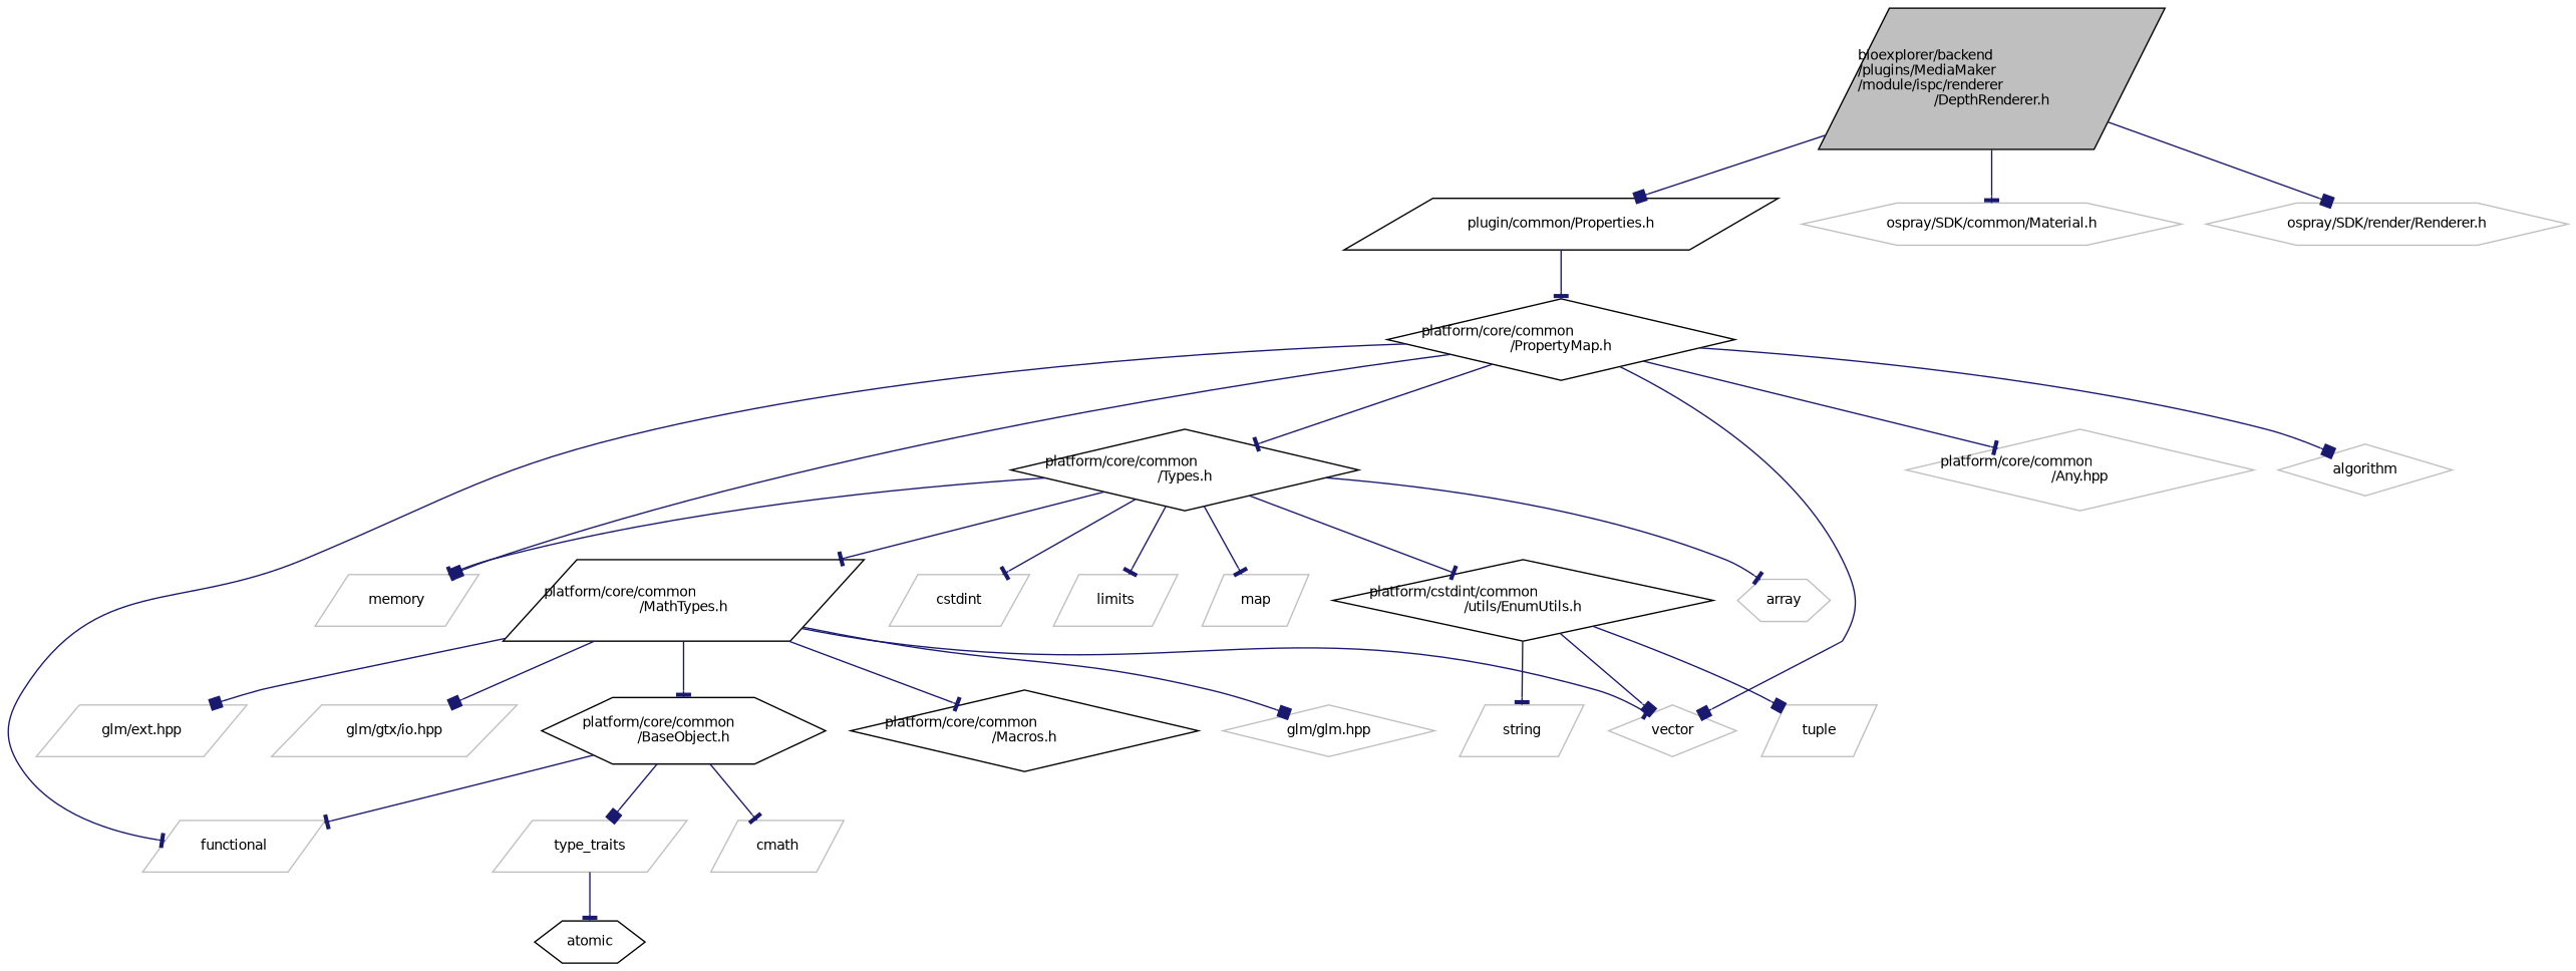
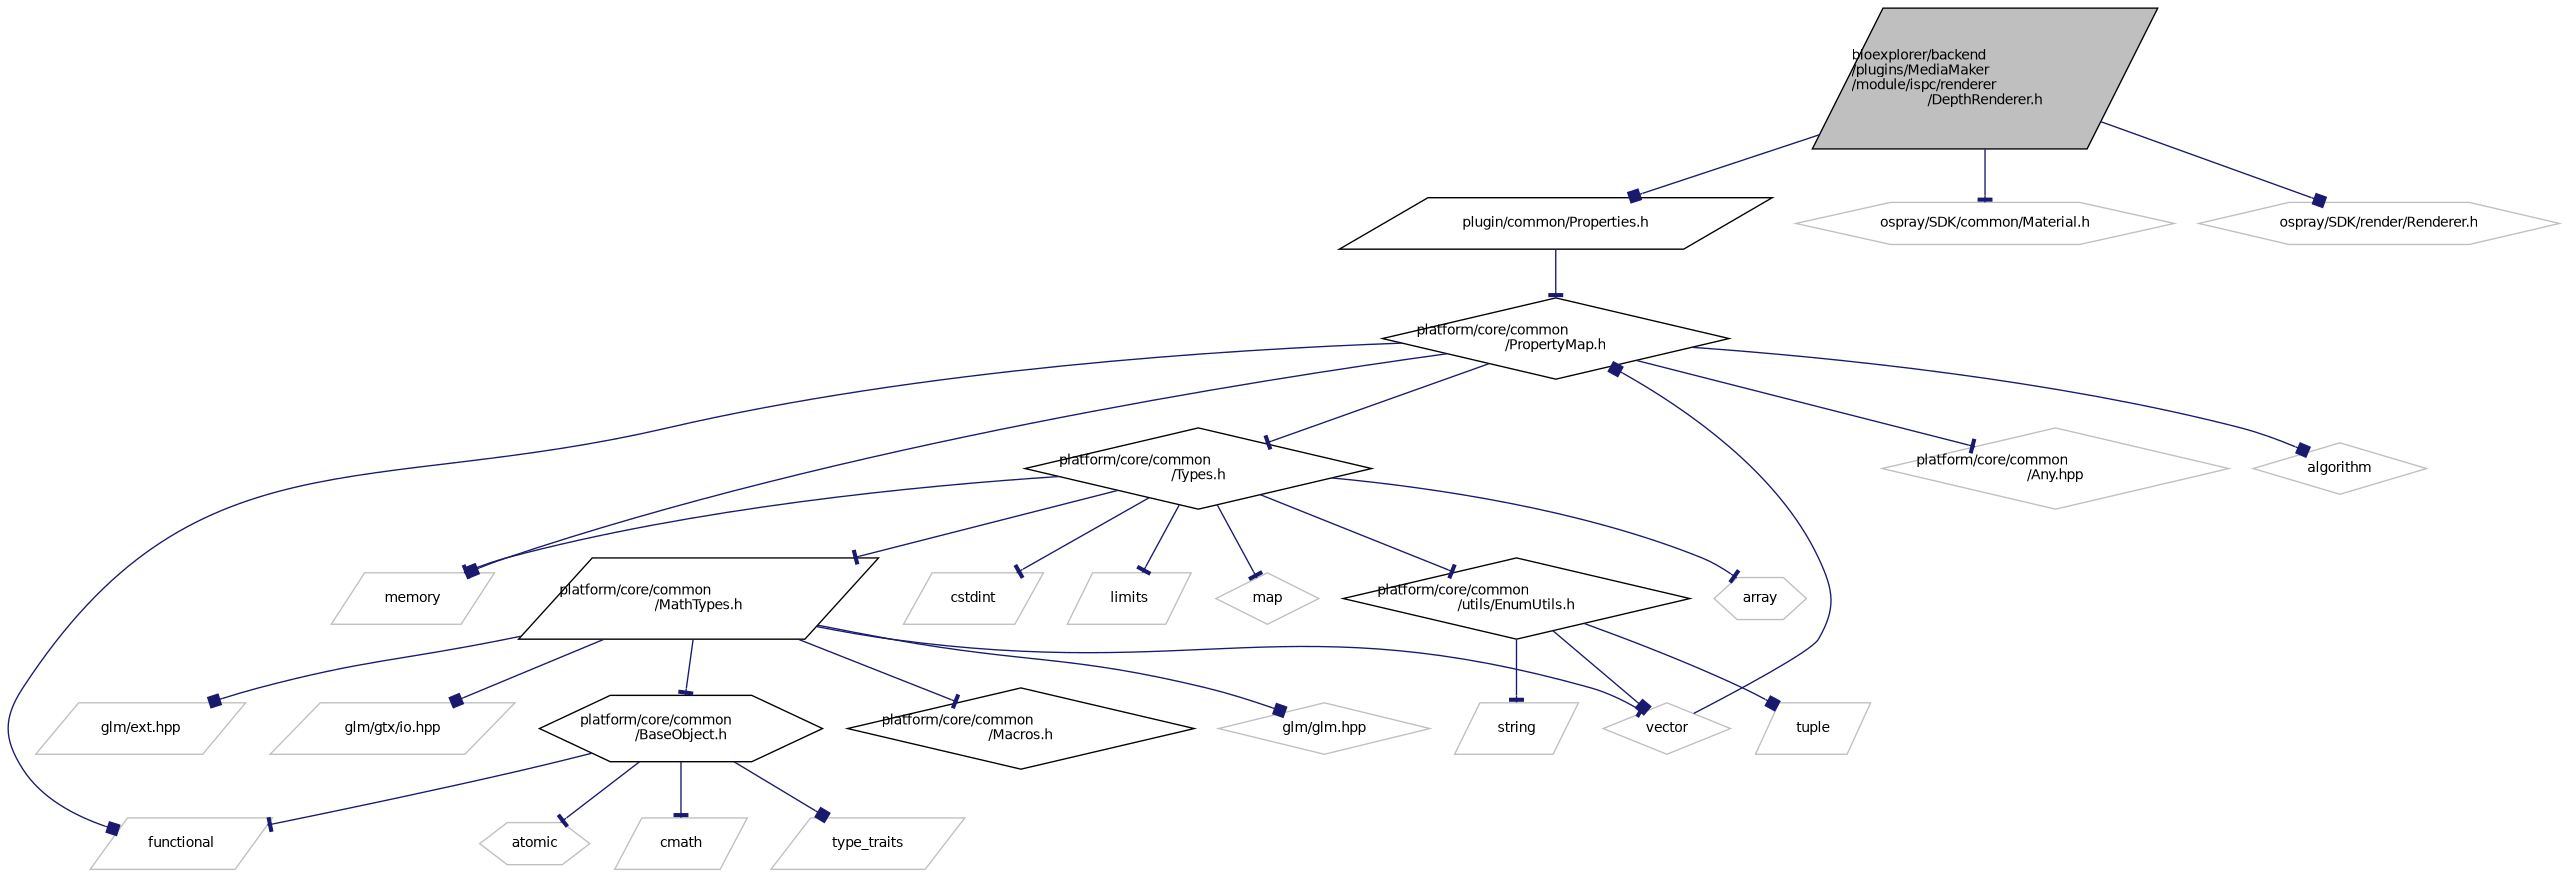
  digraph {
    node [color=grey75 fillcolor=white fontname=Helvetica fontsize=10 shape=parallelogram style=filled]
    edge [arrowhead=tee color=midnightblue fontname=Helvetica fontsize=10 labelfontname=Helvetica labelfontsize=10 style=solid]
    n1 [color=black fillcolor=grey75 fontcolor=black height=0.2 label="bioexplorer/backend\l/plugins/MediaMaker\l/module/ispc/renderer\l/DepthRenderer.h" width=0.4]
    n2 [color=black height=0.2 label="plugin/common/Properties.h" width=0.4]
    n3 [height=0.2 label="ospray/SDK/common/Material.h" shape=hexagon width=0.4]
    n4 [height=0.2 label="ospray/SDK/render/Renderer.h" shape=hexagon width=0.4]
    n5 [color=black height=0.2 label="platform/core/common\l/PropertyMap.h" shape=diamond width=0.4]
    n6 [color=black height=0.2 label="platform/core/common\l/Types.h" shape=diamond width=0.4]
    n7 [height=0.2 label=vector shape=diamond width=0.4]
    n8 [height=0.2 label=functional width=0.4]
    n9 [height=0.2 label=memory width=0.4]
    n10 [height=0.2 label="platform/core/common\l/Any.hpp" shape=diamond width=0.4]
    n11 [height=0.2 label=algorithm shape=diamond width=0.4]
    n12 [color=black height=0.2 label="platform/core/common\l/MathTypes.h" width=0.4]
-   n13 [color=black height=0.2 label="platform/cstdint/common\l/utils/EnumUtils.h" shape=diamond width=0.4]
+   n13 [color=black height=0.2 label="platform/core/common\l/utils/EnumUtils.h" shape=diamond width=0.4]
    n14 [height=0.2 label=array shape=hexagon width=0.4]
    n15 [height=0.2 label=cstdint width=0.4]
    n16 [height=0.2 label=limits width=0.4]
-   n17 [height=0.2 label=map width=0.4]
+   n17 [height=0.2 label=map shape=diamond width=0.4]
    n18 [height=0.2 label=string width=0.4]
    n19 [height=0.2 label="glm/glm.hpp" shape=diamond width=0.4]
    n20 [height=0.2 label="glm/ext.hpp" width=0.4]
    n21 [height=0.2 label="glm/gtx/io.hpp" width=0.4]
    n22 [color=black height=0.2 label="platform/core/common\l/BaseObject.h" shape=hexagon width=0.4]
    n23 [color=black height=0.2 label="platform/core/common\l/Macros.h" shape=diamond width=0.4]
    n24 [height=0.2 label=tuple width=0.4]
-   n25 [color=black height=0.2 label=atomic shape=hexagon width=0.4]
+   n25 [height=0.2 label=atomic shape=hexagon width=0.4]
    n26 [height=0.2 label=cmath width=0.4]
    n27 [height=0.2 label=type_traits width=0.4]
    n1 -> n2 [arrowhead=box]
    n1 -> n3
    n1 -> n4 [arrowhead=box]
    n2 -> n5
    n5 -> n6
-   n5 -> n7 [arrowhead=box]
-   n5 -> n8
+   n7 -> n5 [arrowhead=box]
+   n5 -> n8 [arrowhead=box]
    n5 -> n9 [arrowhead=box]
    n5 -> n10
    n5 -> n11 [arrowhead=box]
    n6 -> n9
    n6 -> n12
    n6 -> n13
    n6 -> n14
    n6 -> n15
    n6 -> n16
    n6 -> n17
    n12 -> n7
    n12 -> n19 [arrowhead=box]
    n12 -> n20 [arrowhead=box]
    n12 -> n21 [arrowhead=box]
    n12 -> n22
    n12 -> n23
    n13 -> n7 [arrowhead=box]
    n13 -> n18
    n13 -> n24 [arrowhead=box]
    n22 -> n8
-   n27 -> n25
+   n22 -> n25
    n22 -> n26
    n22 -> n27 [arrowhead=box]
  }
